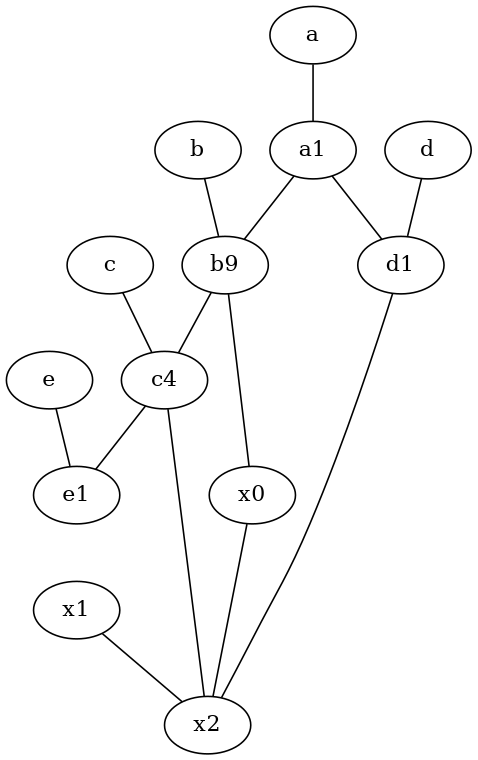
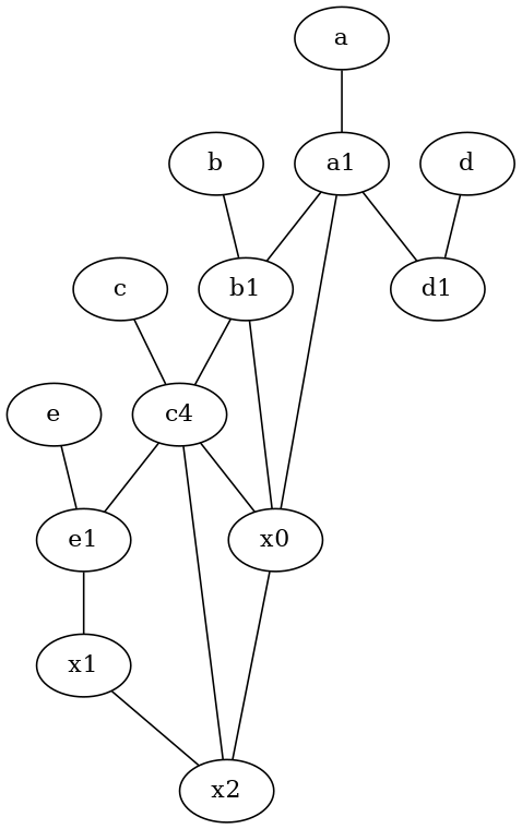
  graph {
    node [labelfontsize=50]
    x1
    x2
    b
-   b1 [label=b9]
+   b1
    n5 [label=c4]
    x0
    c
    e1
    d1
    a
    a1
    d
    e
    x1 -- x2
    b -- b1
    b1 -- n5
    b1 -- x0
    n5 -- x2
+   n5 -- x0
    n5 -- e1
    x0 -- x2
    c -- n5
-   d1 -- x2
+   e1 -- x1
    a -- a1
    a1 -- b1
+   a1 -- x0
    a1 -- d1
    d -- d1
    e -- e1
  }
